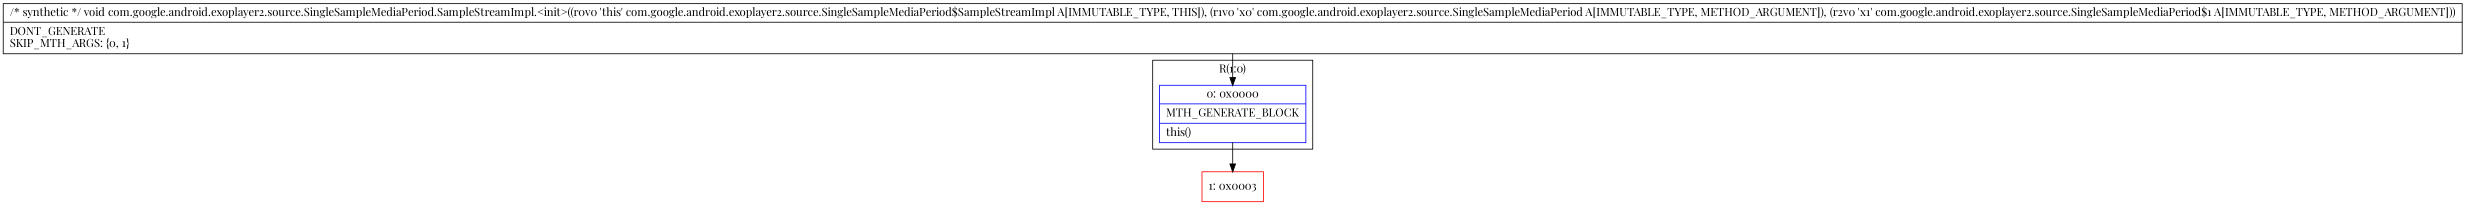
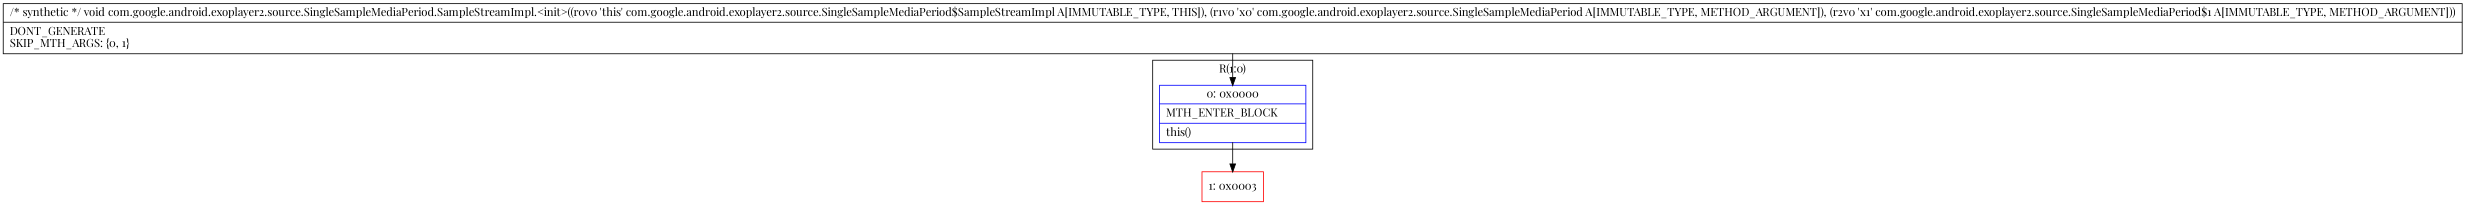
  digraph {
    fontname="Playfair Display"
    node [shape=record fontname="Playfair Display"]
    edge [fontname="Playfair Display"]
-   n1 [color=blue label="{0\:\ 0x0000|MTH_GENERATE_BLOCK\l|this()\l}"]
+   n1 [color=blue label="{0\:\ 0x0000|MTH_ENTER_BLOCK\l|this()\l}"]
    n2 [color=red label="{1\:\ 0x0003}"]
    n3 [label="{\/* synthetic *\/ void com.google.android.exoplayer2.source.SingleSampleMediaPeriod.SampleStreamImpl.\<init\>((r0v0 'this' com.google.android.exoplayer2.source.SingleSampleMediaPeriod$SampleStreamImpl A[IMMUTABLE_TYPE, THIS]), (r1v0 'x0' com.google.android.exoplayer2.source.SingleSampleMediaPeriod A[IMMUTABLE_TYPE, METHOD_ARGUMENT]), (r2v0 'x1' com.google.android.exoplayer2.source.SingleSampleMediaPeriod$1 A[IMMUTABLE_TYPE, METHOD_ARGUMENT]))  | DONT_GENERATE\lSKIP_MTH_ARGS: \{0, 1\}\l}"]
    subgraph cluster_1 {
      label="R(1:0)"
      n1
    }
    n1 -> n2
    n3 -> n1
  }
